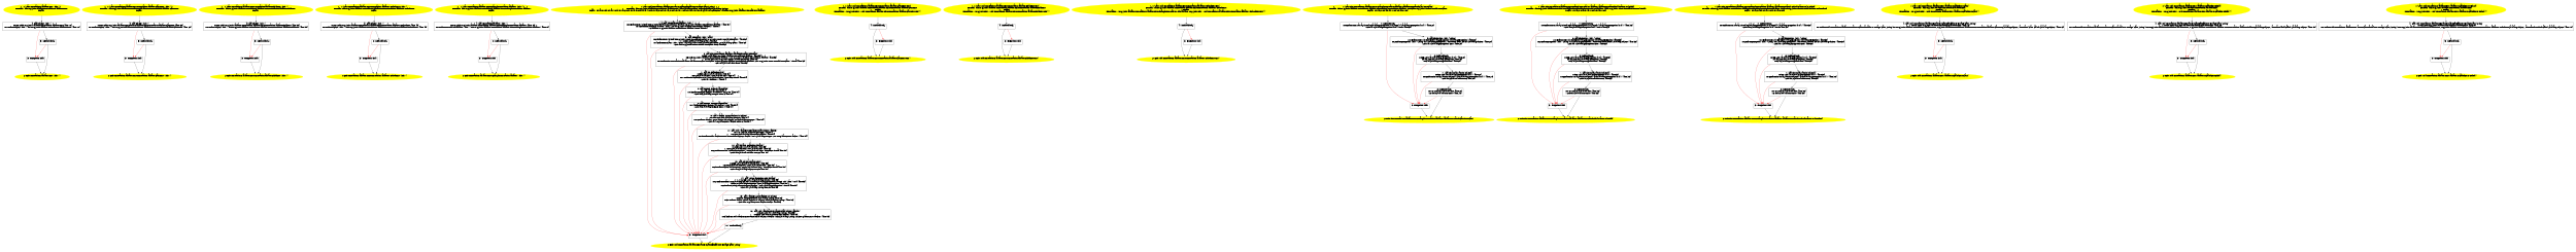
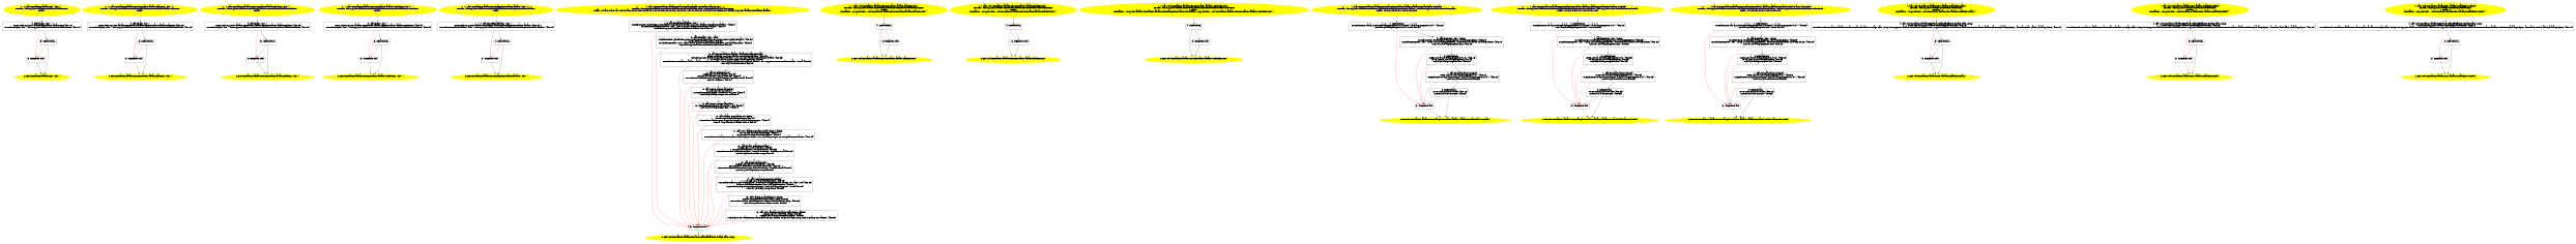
  digraph {
    node [shape=box]
    n1 [color=yellow label="1: Start AnnotationsValidatorTest.<init>()\nFormals:  this:org.junit.validator.AnnotationsValidatorTest*\nLocals:  \n  " style=filled shape=""]
    n2 [label="4:  Call Object.<init>() \n   n$0=*&this:org.junit.validator.AnnotationsValidatorTest* [line 18]\n  n$1=_fun_Object.<init>()(n$0:org.junit.validator.AnnotationsValidatorTest*) [line 18]\n "]
    n3 [label="3:  exceptions sink \n  "]
    n4 [label="5:  method_body \n  "]
    n5 [color=yellow label="2: Exit AnnotationsValidatorTest.<init>() \n  " style=filled shape=""]
    n6 [color=yellow label="1: Start AnnotationsValidatorTest$AnnotationValidatorClassTest.<init>()\nFormals:  this:org.junit.validator.AnnotationsValidatorTest$AnnotationValidatorClassTest*\nLocals:  \n  " style=filled shape=""]
    n7 [label="4:  Call Object.<init>() \n   n$0=*&this:org.junit.validator.AnnotationsValidatorTest$AnnotationValidatorClassTest* [line 65]\n  n$1=_fun_Object.<init>()(n$0:org.junit.validator.AnnotationsValidatorTest$AnnotationValidatorClassTest*) [line 65]\n "]
    n8 [label="3:  exceptions sink \n  "]
    n9 [label="5:  method_body \n  "]
    n10 [color=yellow label="2: Exit AnnotationsValidatorTest$AnnotationValidatorClassTest.<init>() \n  " style=filled shape=""]
    n11 [color=yellow label="1: Start AnnotationsValidatorTest$AnnotationValidatorFieldTest.<init>()\nFormals:  this:org.junit.validator.AnnotationsValidatorTest$AnnotationValidatorFieldTest*\nLocals:  \n  " style=filled shape=""]
    n12 [label="4:  Call Object.<init>() \n   n$0=*&this:org.junit.validator.AnnotationsValidatorTest$AnnotationValidatorFieldTest* [line 55]\n  n$1=_fun_Object.<init>()(n$0:org.junit.validator.AnnotationsValidatorTest$AnnotationValidatorFieldTest*) [line 55]\n "]
    n13 [label="3:  exceptions sink \n  "]
    n14 [label="5:  method_body \n  "]
    n15 [color=yellow label="2: Exit AnnotationsValidatorTest$AnnotationValidatorFieldTest.<init>() \n  " style=filled shape=""]
    n16 [color=yellow label="1: Start AnnotationsValidatorTest$AnnotationValidatorMethodTest.<init>()\nFormals:  this:org.junit.validator.AnnotationsValidatorTest$AnnotationValidatorMethodTest*\nLocals:  \n  " style=filled shape=""]
    n17 [label="4:  Call Object.<init>() \n   n$0=*&this:org.junit.validator.AnnotationsValidatorTest$AnnotationValidatorMethodTest* [line 48]\n  n$1=_fun_Object.<init>()(n$0:org.junit.validator.AnnotationsValidatorTest$AnnotationValidatorMethodTest*) [line 48]\n "]
    n18 [label="3:  exceptions sink \n  "]
    n19 [label="5:  method_body \n  "]
    n20 [color=yellow label="2: Exit AnnotationsValidatorTest$AnnotationValidatorMethodTest.<init>() \n  " style=filled shape=""]
    n21 [color=yellow label="1: Start AnnotationsValidatorTest$ExampleAnnotationValidator.<init>()\nFormals:  this:org.junit.validator.AnnotationsValidatorTest$ExampleAnnotationValidator*\nLocals:  \n  " style=filled shape=""]
    n22 [label="4:  Call AnnotationValidator.<init>() \n   n$0=*&this:org.junit.validator.AnnotationsValidatorTest$ExampleAnnotationValidator* [line 19]\n  n$1=_fun_AnnotationValidator.<init>()(n$0:org.junit.validator.AnnotationsValidatorTest$ExampleAnnotationValidator*) [line 19]\n "]
    n23 [label="3:  exceptions sink \n  "]
    n24 [label="5:  method_body \n  "]
    n25 [color=yellow label="2: Exit AnnotationsValidatorTest$ExampleAnnotationValidator.<init>() \n  " style=filled shape=""]
    n26 [color=yellow label="1: Start void AnnotationsValidatorTest.assertClassHasFailureMessage(Class,String)\nFormals:  this:org.junit.validator.AnnotationsValidatorTest* klass:java.lang.Class* expectedFailure:java.lang.String*\nLocals:  $irvar8:void $irvar7:void $irvar6:void $irvar5:void $irvar4:void $irvar3:void $irvar2:void $irvar1:void $irvar0:void errors:java.util.Collection* validator:org.junit.validator.AnnotationsValidator* \n  " style=filled shape=""]
    n27 [label="4:  Call AnnotationsValidator.<init>() \n   n$0=_fun___new(sizeof(t=org.junit.validator.AnnotationsValidator):org.junit.validator.AnnotationsValidator*) [line 91]\n  n$1=_fun_AnnotationsValidator.<init>()(n$0:org.junit.validator.AnnotationsValidator*) [line 91]\n  *&validator:org.junit.validator.AnnotationsValidator*=n$0 [line 91]\n "]
    n28 [label="3:  exceptions sink \n  "]
    n29 [label="5:  Call TestClass.<init>(Class) \n   n$2=_fun___new(sizeof(t=org.junit.runners.model.TestClass):org.junit.runners.model.TestClass*) [line 92]\n  n$3=*&klass:java.lang.Class* [line 92]\n  n$4=_fun_TestClass.<init>(Class)(n$2:org.junit.runners.model.TestClass*,n$3:java.lang.Class*) [line 92]\n  *&$irvar0:org.junit.runners.model.TestClass*=n$2 [line 92]\n "]
    n30 [color=yellow label="2: Exit void AnnotationsValidatorTest.assertClassHasFailureMessage(Class,String) \n  " style=filled shape=""]
    n31 [label="6:  Call List AnnotationsValidator.validateTestClass(TestClass) \n   n$5=*&validator:org.junit.validator.AnnotationsValidator* [line 93]\n  _=*n$5:org.junit.validator.AnnotationsValidator*(root org.junit.validator.AnnotationsValidator) [line 93]\n  n$7=*&$irvar0:org.junit.runners.model.TestClass* [line 93]\n  n$8=_fun_List AnnotationsValidator.validateTestClass(TestClass)(n$5:org.junit.validator.AnnotationsValidator*,n$7:org.junit.runners.model.TestClass*) virtual [line 93]\n  *&errors:java.util.List*=n$8 [line 93]\n "]
    n32 [label="7:  Call int Collection.size() \n   n$9=*&errors:java.util.List* [line 94]\n  _=*n$9:java.util.List*(root java.util.List) [line 94]\n  n$11=_fun_int Collection.size()(n$9:java.util.List*) interface virtual [line 94]\n  *&$irvar1:int=n$11 [line 94]\n "]
    n33 [label="8:  Call Integer Integer.valueOf(int) \n   n$12=*&$irvar1:int [line 94]\n  n$13=_fun_Integer Integer.valueOf(int)(n$12:int) [line 94]\n  *&$irvar2:java.lang.Integer*=n$13 [line 94]\n "]
    n34 [label="9:  Call Integer Integer.valueOf(int) \n   n$14=_fun_Integer Integer.valueOf(int)(1:int) [line 94]\n  *&$irvar3:java.lang.Integer*=n$14 [line 94]\n "]
    n35 [label="10:  Call Matcher CoreMatchers.is(Object) \n   n$15=*&$irvar3:java.lang.Integer* [line 94]\n  n$16=_fun_Matcher CoreMatchers.is(Object)(n$15:java.lang.Integer*) [line 94]\n  *&$irvar4:org.hamcrest.Matcher*=n$16 [line 94]\n "]
    n36 [label="11:  Call void MatcherAssert.assertThat(Object,Matcher) \n   n$17=*&$irvar2:java.lang.Integer* [line 94]\n  n$18=*&$irvar4:org.hamcrest.Matcher* [line 94]\n  n$19=_fun_void MatcherAssert.assertThat(Object,Matcher)(n$17:java.lang.Integer*,n$18:org.hamcrest.Matcher*) [line 94]\n "]
    n37 [label="12:  Call Iterator Collection.iterator() \n   n$20=*&errors:java.util.List* [line 95]\n  _=*n$20:java.util.List*(root java.util.List) [line 95]\n  n$22=_fun_Iterator Collection.iterator()(n$20:java.util.List*) interface virtual [line 95]\n  *&$irvar5:java.util.Iterator*=n$22 [line 95]\n "]
    n38 [label="13:  Call Object Iterator.next() \n   n$23=*&$irvar5:java.util.Iterator* [line 95]\n  _=*n$23:java.util.Iterator*(root java.util.Iterator) [line 95]\n  n$25=_fun_Object Iterator.next()(n$23:java.util.Iterator*) interface virtual [line 95]\n  *&$irvar6:java.lang.Object*=n$25 [line 95]\n "]
    n39 [label="14:  Call String Exception.getMessage() \n   n$26=*&$irvar6:java.lang.Object* [line 95]\n  n$27=_fun___cast(n$26:java.lang.Object*,sizeof(t=java.lang.Exception;sub_t=( sub )(cast)):void) [line 95]\n  _=*n$27:java.lang.Exception*(root java.lang.Exception) [line 95]\n  n$29=_fun_String Exception.getMessage()(n$27:java.lang.Exception*) virtual [line 95]\n  *&$irvar7:java.lang.String*=n$29 [line 95]\n "]
    n40 [label="15:  Call Matcher CoreMatchers.is(Object) \n   n$30=*&expectedFailure:java.lang.String* [line 96]\n  n$31=_fun_Matcher CoreMatchers.is(Object)(n$30:java.lang.String*) [line 96]\n  *&$irvar8:org.hamcrest.Matcher*=n$31 [line 96]\n "]
    n41 [label="16:  Call void MatcherAssert.assertThat(Object,Matcher) \n   n$32=*&$irvar7:java.lang.String* [line 95]\n  n$33=*&$irvar8:org.hamcrest.Matcher* [line 95]\n  n$34=_fun_void MatcherAssert.assertThat(Object,Matcher)(n$32:java.lang.String*,n$33:org.hamcrest.Matcher*) [line 95]\n "]
-   n42 [label="17:  method_body \n  "]
    n43 [color=yellow label="1: Start void AnnotationsValidatorTest$AnnotationValidatorClassTest.test()\nFormals:  this:org.junit.validator.AnnotationsValidatorTest$AnnotationValidatorClassTest*\nLocals: \nAnnotation: <_org.junit.Test> void AnnotationsValidatorTest$AnnotationValidatorClassTest.test()() \n  " style=filled shape=""]
    n44 [label="4:  method_body \n  "]
    n45 [color=yellow label="2: Exit void AnnotationsValidatorTest$AnnotationValidatorClassTest.test() \n  " style=filled shape=""]
    n46 [label="3:  exceptions sink \n  "]
    n47 [color=yellow label="1: Start void AnnotationsValidatorTest$AnnotationValidatorFieldTest.test()\nFormals:  this:org.junit.validator.AnnotationsValidatorTest$AnnotationValidatorFieldTest*\nLocals: \nAnnotation: <_org.junit.Test> void AnnotationsValidatorTest$AnnotationValidatorFieldTest.test()() \n  " style=filled shape=""]
    n48 [label="4:  method_body \n  "]
    n49 [color=yellow label="2: Exit void AnnotationsValidatorTest$AnnotationValidatorFieldTest.test() \n  " style=filled shape=""]
    n50 [label="3:  exceptions sink \n  "]
    n51 [color=yellow label="1: Start void AnnotationsValidatorTest$AnnotationValidatorMethodTest.test()\nFormals:  this:org.junit.validator.AnnotationsValidatorTest$AnnotationValidatorMethodTest*\nLocals: \nAnnotation: <_org.junit.validator.AnnotationsValidatorTest$ExampleAnnotationWithValidator _org.junit.Test> void AnnotationsValidatorTest$AnnotationValidatorMethodTest.test()() \n  " style=filled shape=""]
    n52 [label="4:  method_body \n  "]
    n53 [color=yellow label="2: Exit void AnnotationsValidatorTest$AnnotationValidatorMethodTest.test() \n  " style=filled shape=""]
    n54 [label="3:  exceptions sink \n  "]
    n55 [color=yellow label="1: Start List AnnotationsValidatorTest$ExampleAnnotationValidator.validateAnnotatedClass(TestClass)\nFormals:  this:org.junit.validator.AnnotationsValidatorTest$ExampleAnnotationValidator* testClass:org.junit.runners.model.TestClass*\nLocals:  $irvar2:void $irvar1:void $irvar0:void \n  " style=filled shape=""]
    n56 [label="4:  method_body \n   n$0=_fun___new_array(sizeof(t=java.lang.Exception*[_*_];len=[1]):java.lang.Exception*[_*_](*)) [line 28]\n  *&$irvar0:java.lang.Exception*[_*_](*)=n$0 [line 28]\n "]
    n57 [label="3:  exceptions sink \n  "]
    n58 [label="5:  Call Exception.<init>(String) \n   n$1=_fun___new(sizeof(t=java.lang.Exception):java.lang.Exception*) [line 28]\n  n$2=_fun_Exception.<init>(String)(n$1:java.lang.Exception*,\"annotated class called\":java.lang.Object*) [line 28]\n  *&$irvar1:java.lang.Exception*=n$1 [line 28]\n "]
    n59 [color=yellow label="2: Exit List AnnotationsValidatorTest$ExampleAnnotationValidator.validateAnnotatedClass(TestClass) \n  " style=filled shape=""]
    n60 [label="6:  method_body \n   n$3=*&$irvar0:java.lang.Exception*[_*_](*) [line 28]\n  n$4=*&$irvar1:java.lang.Exception* [line 28]\n  *n$3[0]:java.lang.Exception*=n$4 [line 28]\n "]
    n61 [label="7:  Call List Arrays.asList(Object[]) \n   n$5=*&$irvar0:java.lang.Exception*[_*_](*) [line 28]\n  n$6=_fun_List Arrays.asList(Object[])(n$5:java.lang.Exception*[_*_](*)) [line 28]\n  *&$irvar2:java.util.List*=n$6 [line 28]\n "]
    n62 [label="8:  method_body \n   n$7=*&$irvar2:java.util.List* [line 28]\n  *&return:java.util.List*=n$7 [line 28]\n "]
    n63 [color=yellow label="1: Start List AnnotationsValidatorTest$ExampleAnnotationValidator.validateAnnotatedField(FrameworkField)\nFormals:  this:org.junit.validator.AnnotationsValidatorTest$ExampleAnnotationValidator* field:org.junit.runners.model.FrameworkField*\nLocals:  $irvar2:void $irvar1:void $irvar0:void \n  " style=filled shape=""]
    n64 [label="4:  method_body \n   n$0=_fun___new_array(sizeof(t=java.lang.Exception*[_*_];len=[1]):java.lang.Exception*[_*_](*)) [line 33]\n  *&$irvar0:java.lang.Exception*[_*_](*)=n$0 [line 33]\n "]
    n65 [label="3:  exceptions sink \n  "]
    n66 [label="5:  Call Exception.<init>(String) \n   n$1=_fun___new(sizeof(t=java.lang.Exception):java.lang.Exception*) [line 33]\n  n$2=_fun_Exception.<init>(String)(n$1:java.lang.Exception*,\"annotated field called\":java.lang.Object*) [line 33]\n  *&$irvar1:java.lang.Exception*=n$1 [line 33]\n "]
    n67 [color=yellow label="2: Exit List AnnotationsValidatorTest$ExampleAnnotationValidator.validateAnnotatedField(FrameworkField) \n  " style=filled shape=""]
    n68 [label="6:  method_body \n   n$3=*&$irvar0:java.lang.Exception*[_*_](*) [line 33]\n  n$4=*&$irvar1:java.lang.Exception* [line 33]\n  *n$3[0]:java.lang.Exception*=n$4 [line 33]\n "]
    n69 [label="7:  Call List Arrays.asList(Object[]) \n   n$5=*&$irvar0:java.lang.Exception*[_*_](*) [line 33]\n  n$6=_fun_List Arrays.asList(Object[])(n$5:java.lang.Exception*[_*_](*)) [line 33]\n  *&$irvar2:java.util.List*=n$6 [line 33]\n "]
    n70 [label="8:  method_body \n   n$7=*&$irvar2:java.util.List* [line 33]\n  *&return:java.util.List*=n$7 [line 33]\n "]
    n71 [color=yellow label="1: Start List AnnotationsValidatorTest$ExampleAnnotationValidator.validateAnnotatedMethod(FrameworkMethod)\nFormals:  this:org.junit.validator.AnnotationsValidatorTest$ExampleAnnotationValidator* method:org.junit.runners.model.FrameworkMethod*\nLocals:  $irvar2:void $irvar1:void $irvar0:void \n  " style=filled shape=""]
    n72 [label="4:  method_body \n   n$0=_fun___new_array(sizeof(t=java.lang.Exception*[_*_];len=[1]):java.lang.Exception*[_*_](*)) [line 38]\n  *&$irvar0:java.lang.Exception*[_*_](*)=n$0 [line 38]\n "]
    n73 [label="3:  exceptions sink \n  "]
    n74 [label="5:  Call Exception.<init>(String) \n   n$1=_fun___new(sizeof(t=java.lang.Exception):java.lang.Exception*) [line 38]\n  n$2=_fun_Exception.<init>(String)(n$1:java.lang.Exception*,\"annotated method called\":java.lang.Object*) [line 38]\n  *&$irvar1:java.lang.Exception*=n$1 [line 38]\n "]
    n75 [color=yellow label="2: Exit List AnnotationsValidatorTest$ExampleAnnotationValidator.validateAnnotatedMethod(FrameworkMethod) \n  " style=filled shape=""]
    n76 [label="6:  method_body \n   n$3=*&$irvar0:java.lang.Exception*[_*_](*) [line 38]\n  n$4=*&$irvar1:java.lang.Exception* [line 38]\n  *n$3[0]:java.lang.Exception*=n$4 [line 38]\n "]
    n77 [label="7:  Call List Arrays.asList(Object[]) \n   n$5=*&$irvar0:java.lang.Exception*[_*_](*) [line 38]\n  n$6=_fun_List Arrays.asList(Object[])(n$5:java.lang.Exception*[_*_](*)) [line 38]\n  *&$irvar2:java.util.List*=n$6 [line 38]\n "]
    n78 [label="8:  method_body \n   n$7=*&$irvar2:java.util.List* [line 38]\n  *&return:java.util.List*=n$7 [line 38]\n "]
    n79 [color=yellow label="1: Start void AnnotationsValidatorTest.validatorIsCalledForAClass()\nFormals:  this:org.junit.validator.AnnotationsValidatorTest*\nLocals: \nAnnotation: <_org.junit.Test> void AnnotationsValidatorTest.validatorIsCalledForAClass()() \n  " style=filled shape=""]
    n80 [label="4:  Call void AnnotationsValidatorTest.assertClassHasFailureMessage(Class,String) \n   n$0=*&this:org.junit.validator.AnnotationsValidatorTest* [line 73]\n  n$1=_fun_void AnnotationsValidatorTest.assertClassHasFailureMessage(Class,String)(n$0:org.junit.validator.AnnotationsValidatorTest*,org.junit.validator.AnnotationsValidatorTest$AnnotationValidatorClassTest:java.lang.Object*,\"annotated class called\":java.lang.Object*) [line 73]\n "]
    n81 [label="3:  exceptions sink \n  "]
    n82 [label="5:  method_body \n  "]
    n83 [color=yellow label="2: Exit void AnnotationsValidatorTest.validatorIsCalledForAClass() \n  " style=filled shape=""]
    n84 [color=yellow label="1: Start void AnnotationsValidatorTest.validatorIsCalledForAField()\nFormals:  this:org.junit.validator.AnnotationsValidatorTest*\nLocals: \nAnnotation: <_org.junit.Test> void AnnotationsValidatorTest.validatorIsCalledForAField()() \n  " style=filled shape=""]
    n85 [label="4:  Call void AnnotationsValidatorTest.assertClassHasFailureMessage(Class,String) \n   n$0=*&this:org.junit.validator.AnnotationsValidatorTest* [line 85]\n  n$1=_fun_void AnnotationsValidatorTest.assertClassHasFailureMessage(Class,String)(n$0:org.junit.validator.AnnotationsValidatorTest*,org.junit.validator.AnnotationsValidatorTest$AnnotationValidatorFieldTest:java.lang.Object*,\"annotated field called\":java.lang.Object*) [line 85]\n "]
    n86 [label="3:  exceptions sink \n  "]
    n87 [label="5:  method_body \n  "]
    n88 [color=yellow label="2: Exit void AnnotationsValidatorTest.validatorIsCalledForAField() \n  " style=filled shape=""]
    n89 [color=yellow label="1: Start void AnnotationsValidatorTest.validatorIsCalledForAMethod()\nFormals:  this:org.junit.validator.AnnotationsValidatorTest*\nLocals: \nAnnotation: <_org.junit.Test> void AnnotationsValidatorTest.validatorIsCalledForAMethod()() \n  " style=filled shape=""]
    n90 [label="4:  Call void AnnotationsValidatorTest.assertClassHasFailureMessage(Class,String) \n   n$0=*&this:org.junit.validator.AnnotationsValidatorTest* [line 79]\n  n$1=_fun_void AnnotationsValidatorTest.assertClassHasFailureMessage(Class,String)(n$0:org.junit.validator.AnnotationsValidatorTest*,org.junit.validator.AnnotationsValidatorTest$AnnotationValidatorMethodTest:java.lang.Object*,\"annotated method called\":java.lang.Object*) [line 79]\n "]
    n91 [label="3:  exceptions sink \n  "]
    n92 [label="5:  method_body \n  "]
    n93 [color=yellow label="2: Exit void AnnotationsValidatorTest.validatorIsCalledForAMethod() \n  " style=filled shape=""]
    n1 -> n2
    n2 -> n3 [color=red]
    n2 -> n4
    n3 -> n5
    n4 -> n3 [color=red]
    n4 -> n5
    n6 -> n7
    n7 -> n8 [color=red]
    n7 -> n9
    n8 -> n10
    n9 -> n8 [color=red]
    n9 -> n10
    n11 -> n12
    n12 -> n13 [color=red]
    n12 -> n14
    n13 -> n15
    n14 -> n13 [color=red]
    n14 -> n15
    n16 -> n17
    n17 -> n18 [color=red]
    n17 -> n19
    n18 -> n20
    n19 -> n18 [color=red]
    n19 -> n20
    n21 -> n22
    n22 -> n23 [color=red]
    n22 -> n24
    n23 -> n25
    n24 -> n23 [color=red]
    n24 -> n25
    n26 -> n27
    n27 -> n28 [color=red]
    n27 -> n29
    n28 -> n30
    n29 -> n28 [color=red]
    n29 -> n31
    n31 -> n28 [color=red]
    n31 -> n32
    n32 -> n28 [color=red]
    n32 -> n33
    n33 -> n28 [color=red]
    n33 -> n34
    n34 -> n28 [color=red]
    n34 -> n35
    n35 -> n28 [color=red]
    n35 -> n36
    n36 -> n28 [color=red]
    n36 -> n37
    n37 -> n28 [color=red]
    n37 -> n38
    n38 -> n28 [color=red]
    n38 -> n39
    n39 -> n28 [color=red]
    n39 -> n40
    n40 -> n28 [color=red]
    n40 -> n41
    n41 -> n28 [color=red]
-   n41 -> n42
-   n42 -> n28 [color=red]
-   n42 -> n30
    n43 -> n44
    n44 -> n45
    n44 -> n46 [color=red]
    n46 -> n45
    n47 -> n48
    n48 -> n49
    n48 -> n50 [color=red]
    n50 -> n49
    n51 -> n52
    n52 -> n53
    n52 -> n54 [color=red]
    n54 -> n53
    n55 -> n56
    n56 -> n57 [color=red]
    n56 -> n58
    n57 -> n59
    n58 -> n57 [color=red]
    n58 -> n60
    n60 -> n57 [color=red]
    n60 -> n61
    n61 -> n57 [color=red]
    n61 -> n62
    n62 -> n57 [color=red]
    n62 -> n59
    n63 -> n64
    n64 -> n65 [color=red]
    n64 -> n66
    n65 -> n67
    n66 -> n65 [color=red]
    n66 -> n68
    n68 -> n65 [color=red]
    n68 -> n69
    n69 -> n65 [color=red]
    n69 -> n70
    n70 -> n65 [color=red]
    n70 -> n67
    n71 -> n72
    n72 -> n73 [color=red]
    n72 -> n74
    n73 -> n75
    n74 -> n73 [color=red]
    n74 -> n76
    n76 -> n73 [color=red]
    n76 -> n77
    n77 -> n73 [color=red]
    n77 -> n78
    n78 -> n73 [color=red]
    n78 -> n75
    n79 -> n80
    n80 -> n81 [color=red]
    n80 -> n82
    n81 -> n83
    n82 -> n81 [color=red]
    n82 -> n83
    n84 -> n85
    n85 -> n86 [color=red]
    n85 -> n87
    n86 -> n88
    n87 -> n86 [color=red]
    n87 -> n88
    n89 -> n90
    n90 -> n91 [color=red]
    n90 -> n92
    n91 -> n93
    n92 -> n91 [color=red]
    n92 -> n93
  }
